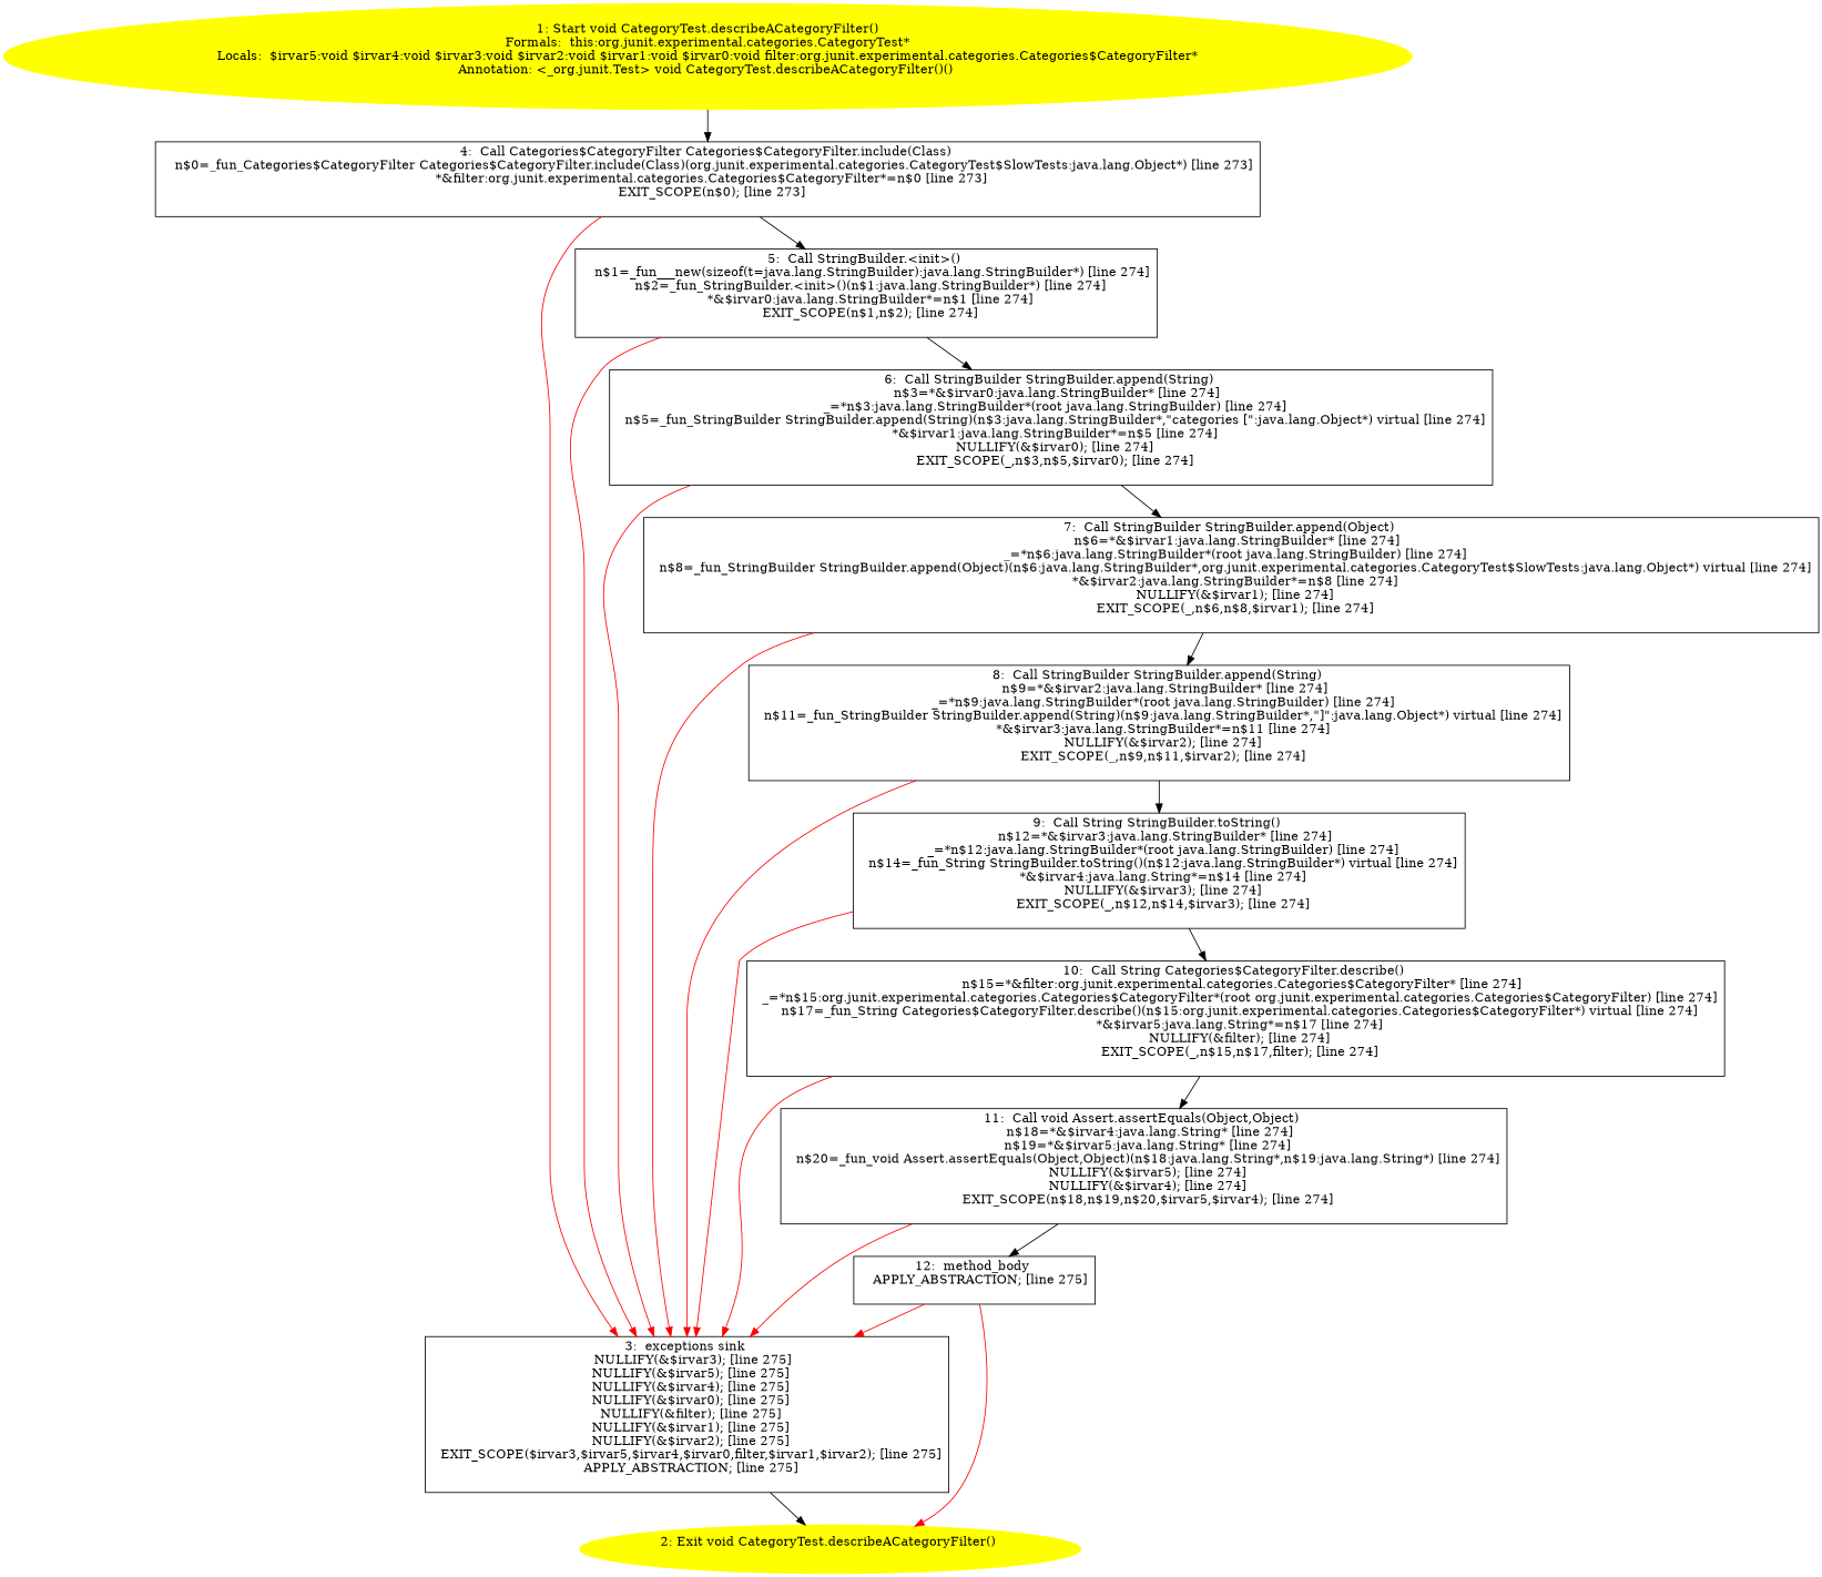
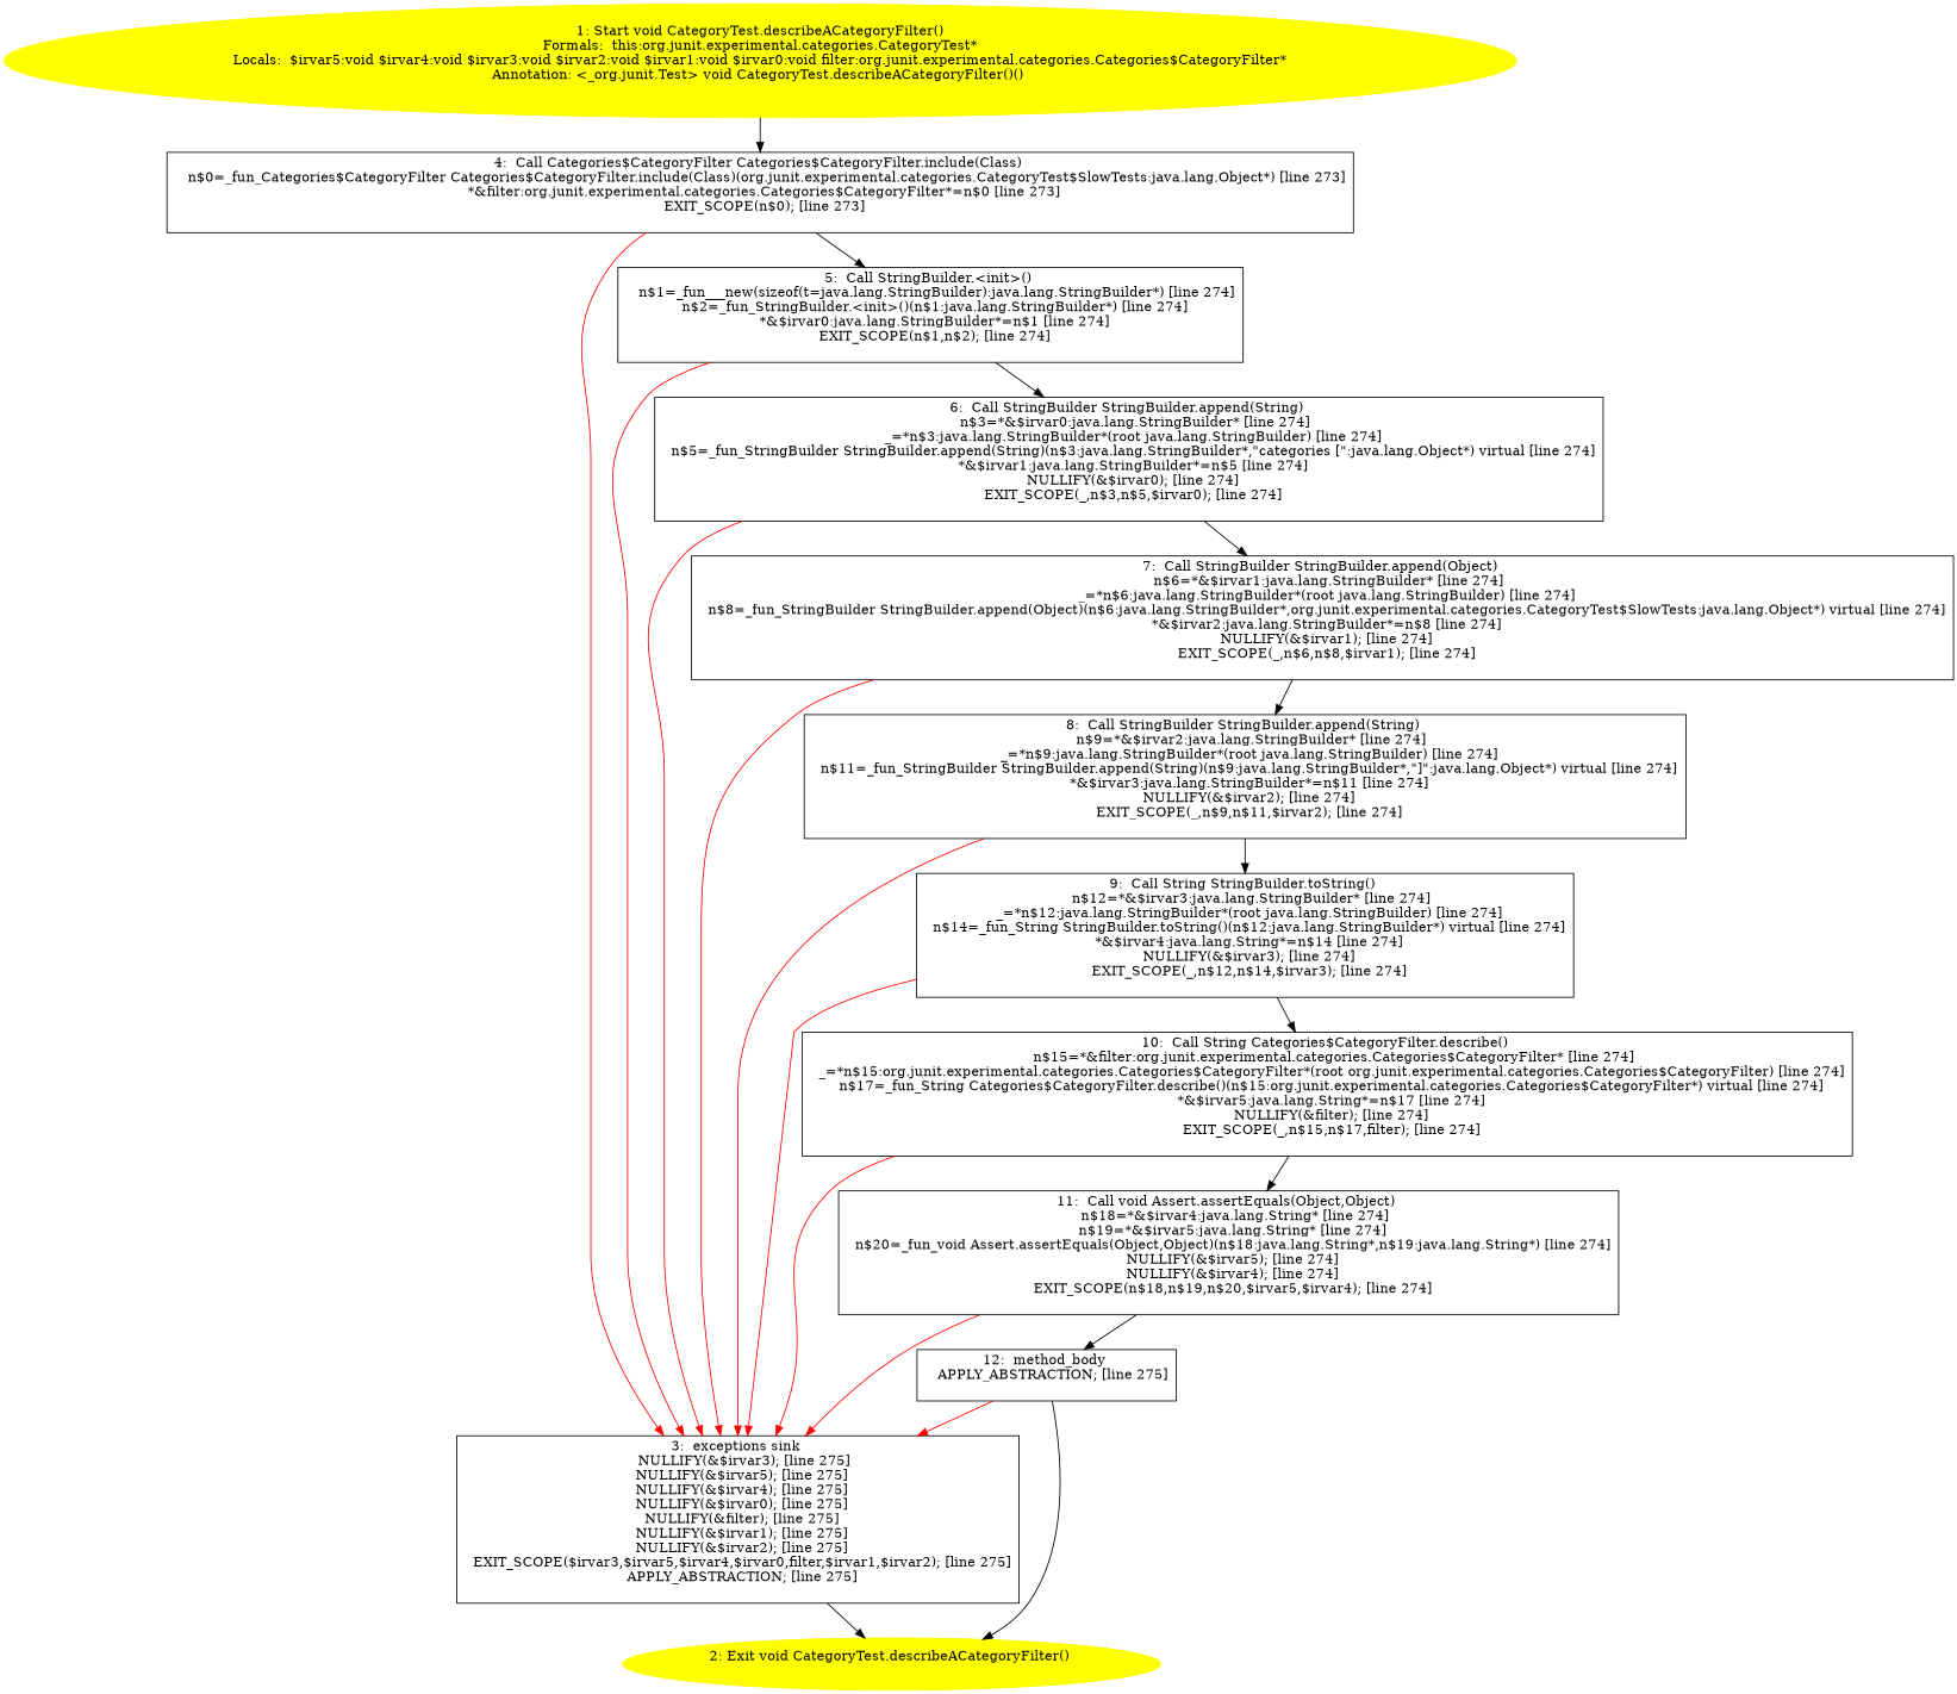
  digraph {
    node [shape=box]
    n1 [color=yellow label="1: Start void CategoryTest.describeACategoryFilter()\nFormals:  this:org.junit.experimental.categories.CategoryTest*\nLocals:  $irvar5:void $irvar4:void $irvar3:void $irvar2:void $irvar1:void $irvar0:void filter:org.junit.experimental.categories.Categories$CategoryFilter*\nAnnotation: <_org.junit.Test> void CategoryTest.describeACategoryFilter()() \n  " style=filled shape=""]
    n2 [label="4:  Call Categories$CategoryFilter Categories$CategoryFilter.include(Class) \n   n$0=_fun_Categories$CategoryFilter Categories$CategoryFilter.include(Class)(org.junit.experimental.categories.CategoryTest$SlowTests:java.lang.Object*) [line 273]\n  *&filter:org.junit.experimental.categories.Categories$CategoryFilter*=n$0 [line 273]\n  EXIT_SCOPE(n$0); [line 273]\n "]
    n3 [label="3:  exceptions sink \n   NULLIFY(&$irvar3); [line 275]\n  NULLIFY(&$irvar5); [line 275]\n  NULLIFY(&$irvar4); [line 275]\n  NULLIFY(&$irvar0); [line 275]\n  NULLIFY(&filter); [line 275]\n  NULLIFY(&$irvar1); [line 275]\n  NULLIFY(&$irvar2); [line 275]\n  EXIT_SCOPE($irvar3,$irvar5,$irvar4,$irvar0,filter,$irvar1,$irvar2); [line 275]\n  APPLY_ABSTRACTION; [line 275]\n "]
    n4 [label="5:  Call StringBuilder.<init>() \n   n$1=_fun___new(sizeof(t=java.lang.StringBuilder):java.lang.StringBuilder*) [line 274]\n  n$2=_fun_StringBuilder.<init>()(n$1:java.lang.StringBuilder*) [line 274]\n  *&$irvar0:java.lang.StringBuilder*=n$1 [line 274]\n  EXIT_SCOPE(n$1,n$2); [line 274]\n "]
    n5 [color=yellow label="2: Exit void CategoryTest.describeACategoryFilter() \n  " style=filled shape=""]
    n6 [label="6:  Call StringBuilder StringBuilder.append(String) \n   n$3=*&$irvar0:java.lang.StringBuilder* [line 274]\n  _=*n$3:java.lang.StringBuilder*(root java.lang.StringBuilder) [line 274]\n  n$5=_fun_StringBuilder StringBuilder.append(String)(n$3:java.lang.StringBuilder*,\"categories [\":java.lang.Object*) virtual [line 274]\n  *&$irvar1:java.lang.StringBuilder*=n$5 [line 274]\n  NULLIFY(&$irvar0); [line 274]\n  EXIT_SCOPE(_,n$3,n$5,$irvar0); [line 274]\n "]
    n7 [label="7:  Call StringBuilder StringBuilder.append(Object) \n   n$6=*&$irvar1:java.lang.StringBuilder* [line 274]\n  _=*n$6:java.lang.StringBuilder*(root java.lang.StringBuilder) [line 274]\n  n$8=_fun_StringBuilder StringBuilder.append(Object)(n$6:java.lang.StringBuilder*,org.junit.experimental.categories.CategoryTest$SlowTests:java.lang.Object*) virtual [line 274]\n  *&$irvar2:java.lang.StringBuilder*=n$8 [line 274]\n  NULLIFY(&$irvar1); [line 274]\n  EXIT_SCOPE(_,n$6,n$8,$irvar1); [line 274]\n "]
    n8 [label="8:  Call StringBuilder StringBuilder.append(String) \n   n$9=*&$irvar2:java.lang.StringBuilder* [line 274]\n  _=*n$9:java.lang.StringBuilder*(root java.lang.StringBuilder) [line 274]\n  n$11=_fun_StringBuilder StringBuilder.append(String)(n$9:java.lang.StringBuilder*,\"]\":java.lang.Object*) virtual [line 274]\n  *&$irvar3:java.lang.StringBuilder*=n$11 [line 274]\n  NULLIFY(&$irvar2); [line 274]\n  EXIT_SCOPE(_,n$9,n$11,$irvar2); [line 274]\n "]
    n9 [label="9:  Call String StringBuilder.toString() \n   n$12=*&$irvar3:java.lang.StringBuilder* [line 274]\n  _=*n$12:java.lang.StringBuilder*(root java.lang.StringBuilder) [line 274]\n  n$14=_fun_String StringBuilder.toString()(n$12:java.lang.StringBuilder*) virtual [line 274]\n  *&$irvar4:java.lang.String*=n$14 [line 274]\n  NULLIFY(&$irvar3); [line 274]\n  EXIT_SCOPE(_,n$12,n$14,$irvar3); [line 274]\n "]
    n10 [label="10:  Call String Categories$CategoryFilter.describe() \n   n$15=*&filter:org.junit.experimental.categories.Categories$CategoryFilter* [line 274]\n  _=*n$15:org.junit.experimental.categories.Categories$CategoryFilter*(root org.junit.experimental.categories.Categories$CategoryFilter) [line 274]\n  n$17=_fun_String Categories$CategoryFilter.describe()(n$15:org.junit.experimental.categories.Categories$CategoryFilter*) virtual [line 274]\n  *&$irvar5:java.lang.String*=n$17 [line 274]\n  NULLIFY(&filter); [line 274]\n  EXIT_SCOPE(_,n$15,n$17,filter); [line 274]\n "]
    n11 [label="11:  Call void Assert.assertEquals(Object,Object) \n   n$18=*&$irvar4:java.lang.String* [line 274]\n  n$19=*&$irvar5:java.lang.String* [line 274]\n  n$20=_fun_void Assert.assertEquals(Object,Object)(n$18:java.lang.String*,n$19:java.lang.String*) [line 274]\n  NULLIFY(&$irvar5); [line 274]\n  NULLIFY(&$irvar4); [line 274]\n  EXIT_SCOPE(n$18,n$19,n$20,$irvar5,$irvar4); [line 274]\n "]
    n12 [label="12:  method_body \n   APPLY_ABSTRACTION; [line 275]\n "]
    n1 -> n2
    n2 -> n3 [color=red]
    n2 -> n4
    n3 -> n5
    n4 -> n3 [color=red]
    n4 -> n6
    n6 -> n3 [color=red]
    n6 -> n7
    n7 -> n3 [color=red]
    n7 -> n8
    n8 -> n3 [color=red]
    n8 -> n9
    n9 -> n3 [color=red]
    n9 -> n10
    n10 -> n3 [color=red]
    n10 -> n11
    n11 -> n3 [color=red]
    n11 -> n12
    n12 -> n3 [color=red]
-   n12 -> n5 [color=red]
+   n12 -> n5
  }
